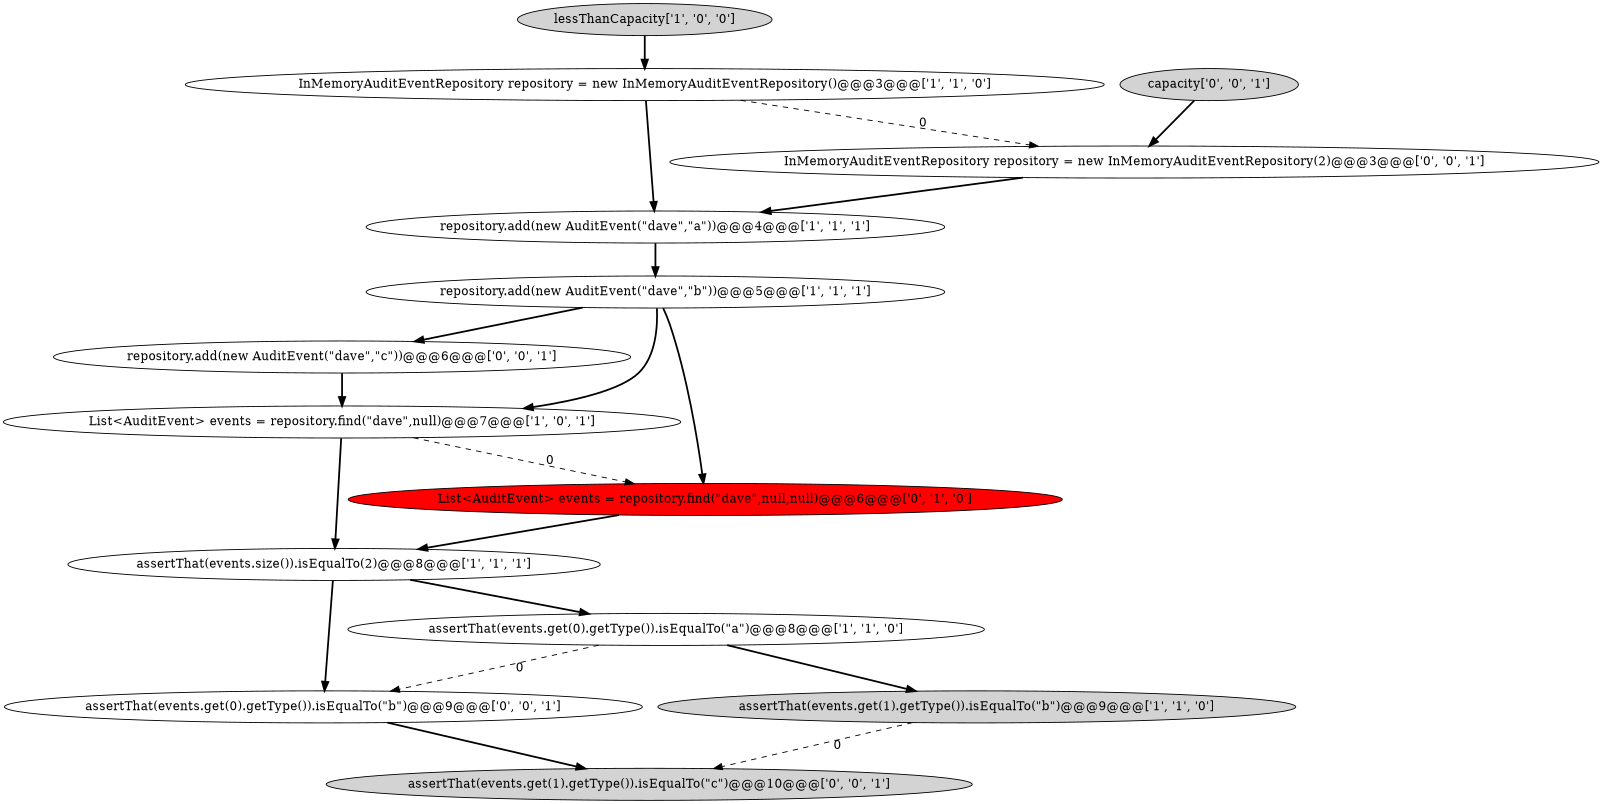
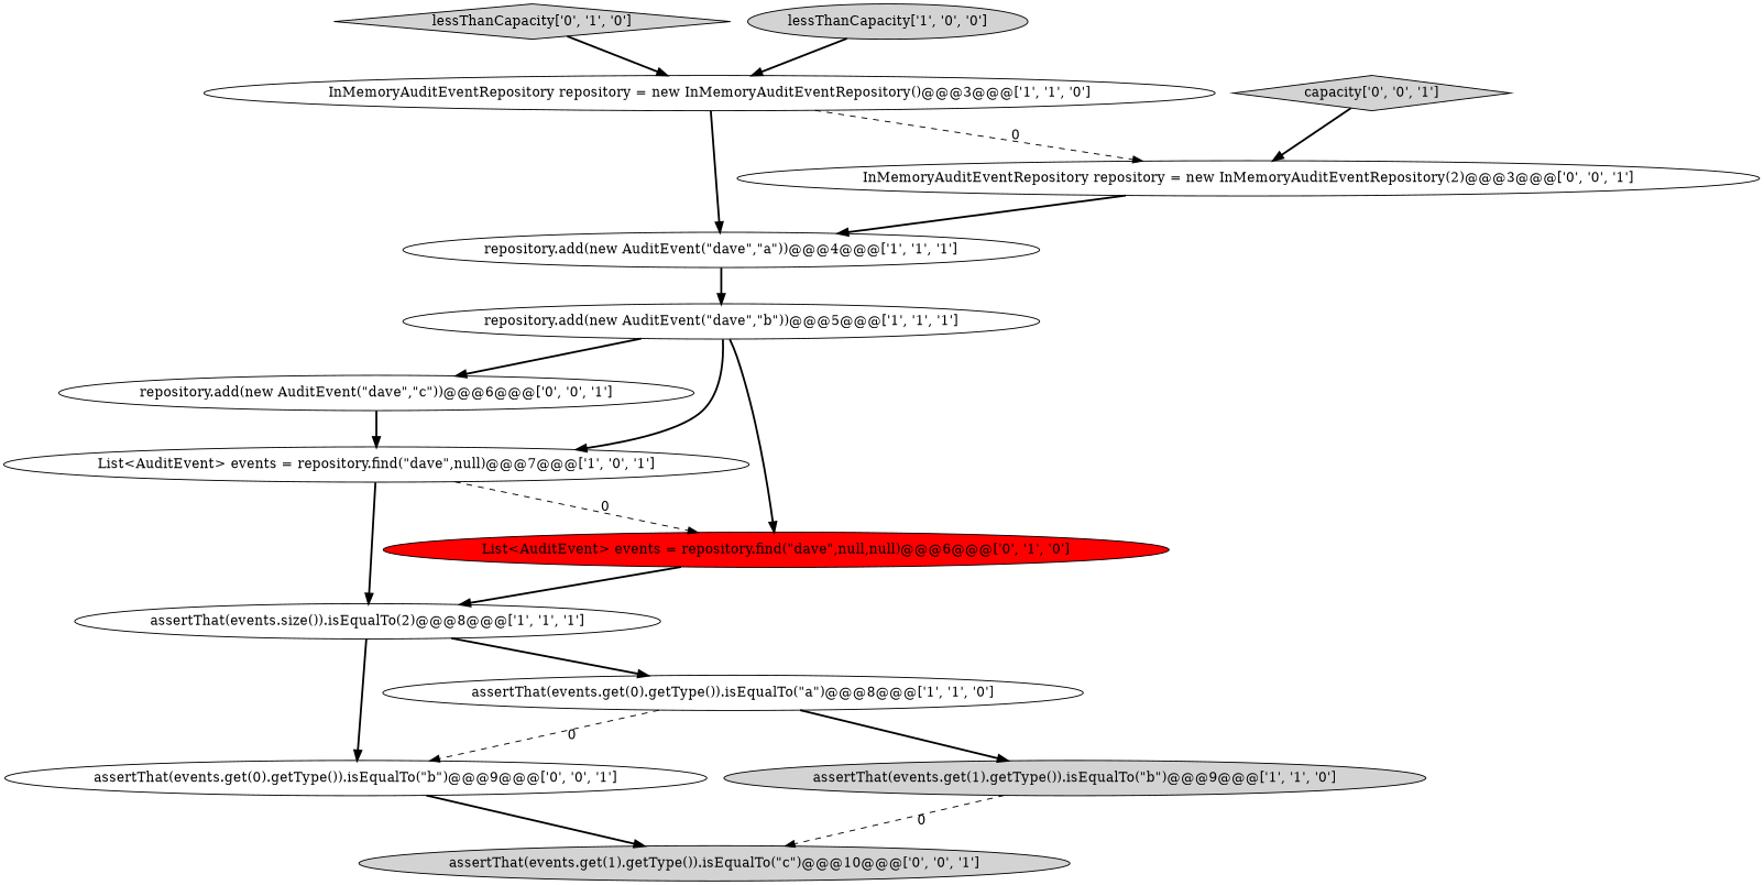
  digraph {
    node [fillcolor=white shape=ellipse style=filled]
    edge [style=bold]
    n1 [label="InMemoryAuditEventRepository repository = new InMemoryAuditEventRepository(2)@@@3@@@['0', '0', '1']"]
    n2 [label="repository.add(new AuditEvent(\"dave\",\"a\"))@@@4@@@['1', '1', '1']"]
    n3 [label="repository.add(new AuditEvent(\"dave\",\"b\"))@@@5@@@['1', '1', '1']"]
    n4 [label="repository.add(new AuditEvent(\"dave\",\"c\"))@@@6@@@['0', '0', '1']"]
    n5 [label="List<AuditEvent> events = repository.find(\"dave\",null)@@@7@@@['1', '0', '1']"]
    n6 [fillcolor=red label="List<AuditEvent> events = repository.find(\"dave\",null,null)@@@6@@@['0', '1', '0']"]
    n7 [label="assertThat(events.size()).isEqualTo(2)@@@8@@@['1', '1', '1']"]
-   n8 [fillcolor=lightgray label="capacity['0', '0', '1']"]
+   n8 [fillcolor=lightgray label="capacity['0', '0', '1']" shape=diamond]
    n9 [label="assertThat(events.get(0).getType()).isEqualTo(\"b\")@@@9@@@['0', '0', '1']"]
    n10 [label="assertThat(events.get(0).getType()).isEqualTo(\"a\")@@@8@@@['1', '1', '0']"]
    n11 [fillcolor=lightgray label="assertThat(events.get(1).getType()).isEqualTo(\"b\")@@@9@@@['1', '1', '0']"]
    n12 [fillcolor=lightgray label="assertThat(events.get(1).getType()).isEqualTo(\"c\")@@@10@@@['0', '0', '1']"]
    n13 [label="InMemoryAuditEventRepository repository = new InMemoryAuditEventRepository()@@@3@@@['1', '1', '0']"]
+   n14 [fillcolor=lightgray label="lessThanCapacity['0', '1', '0']" shape=diamond]
    n15 [fillcolor=lightgray label="lessThanCapacity['1', '0', '0']"]
    n1 -> n2
    n2 -> n3
    n3 -> n4
    n3 -> n5
    n3 -> n6
    n4 -> n5
    n5 -> n6 [label=0 style=dashed]
    n5 -> n7
    n6 -> n7
    n7 -> n9
    n7 -> n10
    n8 -> n1
    n9 -> n12
    n10 -> n9 [label=0 style=dashed]
    n10 -> n11
    n11 -> n12 [label=0 style=dashed]
    n13 -> n1 [label=0 style=dashed]
    n13 -> n2
+   n14 -> n13
    n15 -> n13
  }
